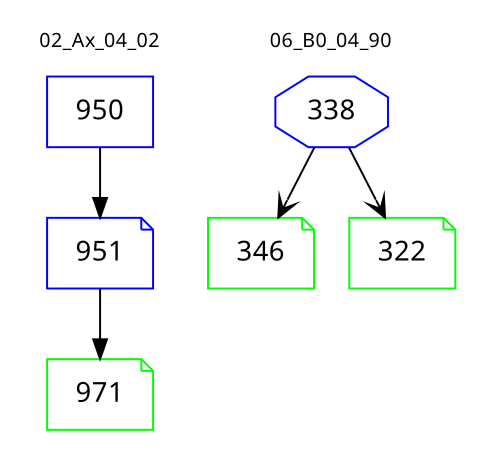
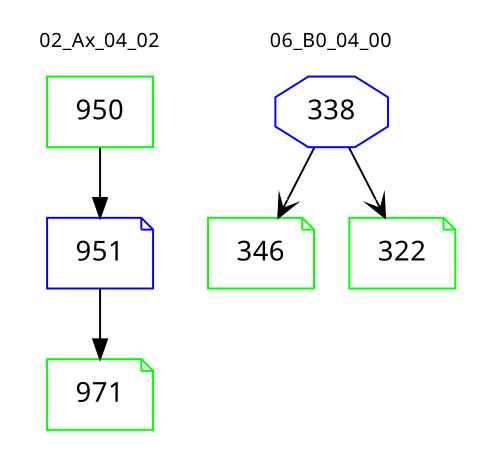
  digraph {
    fontname="Noto Sans"
    node [color=green fontname="Noto Sans" shape=note]
    edge [arrowhead=normal color=black fontname="Noto Sans"]
    n1 [color=blue label=951]
-   n2 [color=blue label=950 shape=box]
+   n2 [label=950 shape=box]
    n3 [label=971]
    n4 [color=blue label=338 shape=octagon]
    n5 [label=346]
    n6 [label=322]
    subgraph cluster_1 {
      color=white
      fontsize=10
      label="02_Ax_04_02"
      n1
      n2
      n3
    }
    subgraph cluster_2 {
      color=white
      fontsize=10
-     label="06_B0_04_90"
+     label="06_B0_04_00"
      n4
      n5
      n6
    }
    n1 -> n3
    n2 -> n1
    n4 -> n5 [arrowhead=vee]
    n4 -> n6 [arrowhead=vee]
  }
